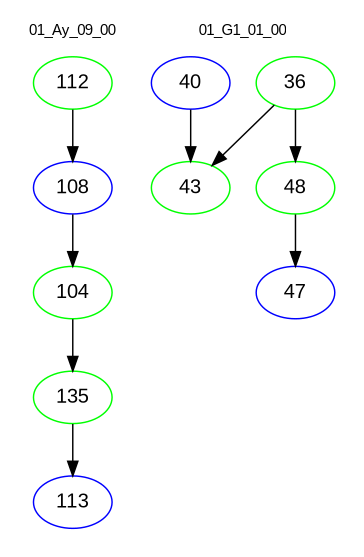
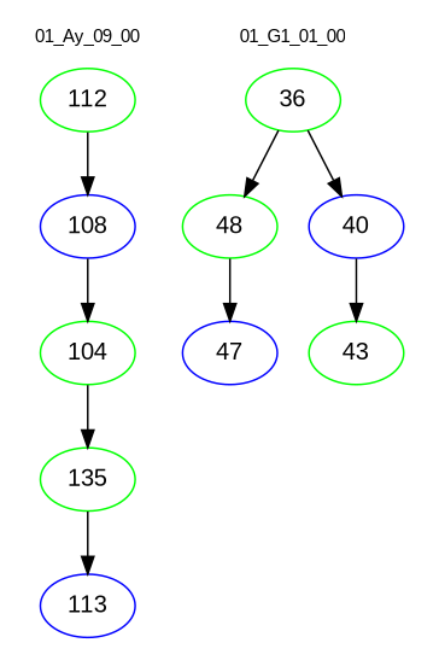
  digraph {
    fontname="Liberation Sans"
    node [color=green fontname="Liberation Sans"]
    edge [color=black fontname="Liberation Sans"]
    n1 [label=112]
    n2 [color=blue label=108]
    n3 [label=135]
    n4 [label=104]
    n5 [color=blue label=113]
    n6 [label=36]
    n7 [label=48]
    n8 [color=blue label=40]
    n9 [color=blue label=47]
    n10 [label=43]
    subgraph cluster_1 {
      color=white
      fontsize=10
      label="01_Ay_09_00"
      n1
      n2
      n3
      n4
      n5
    }
    subgraph cluster_2 {
      color=white
      fontsize=10
      label="01_G1_01_00"
      n6
      n7
      n8
      n9
      n10
    }
    n1 -> n2
    n2 -> n4
    n3 -> n5
    n4 -> n3
    n6 -> n7
-   n6 -> n10
+   n6 -> n8
    n7 -> n9
    n8 -> n10
  }
